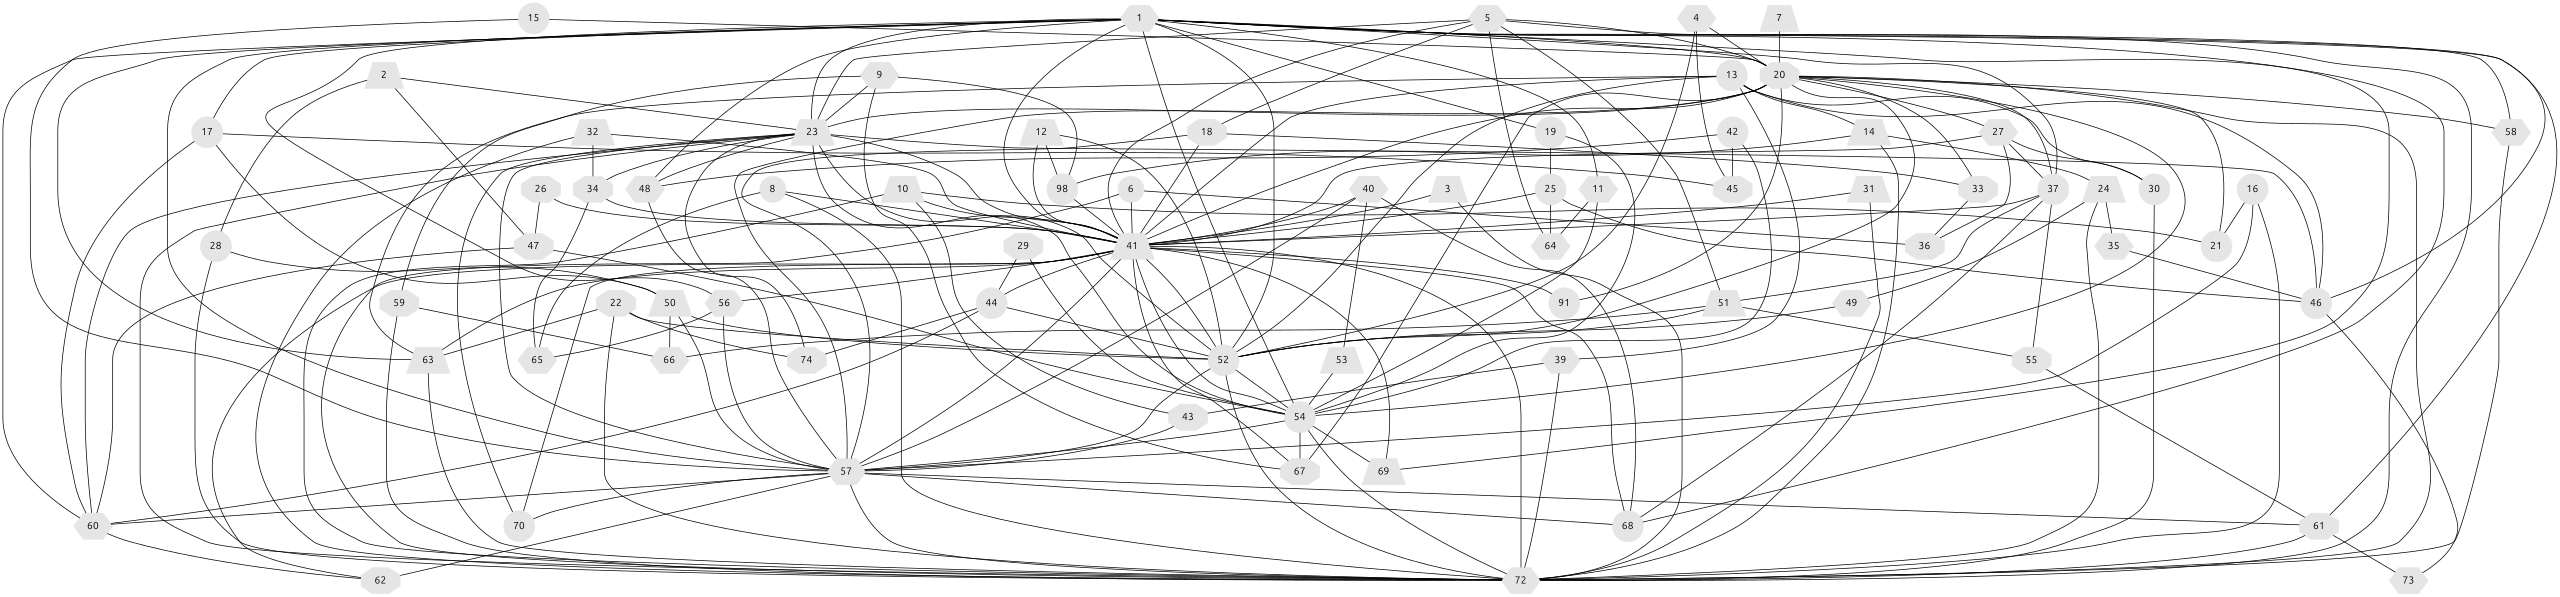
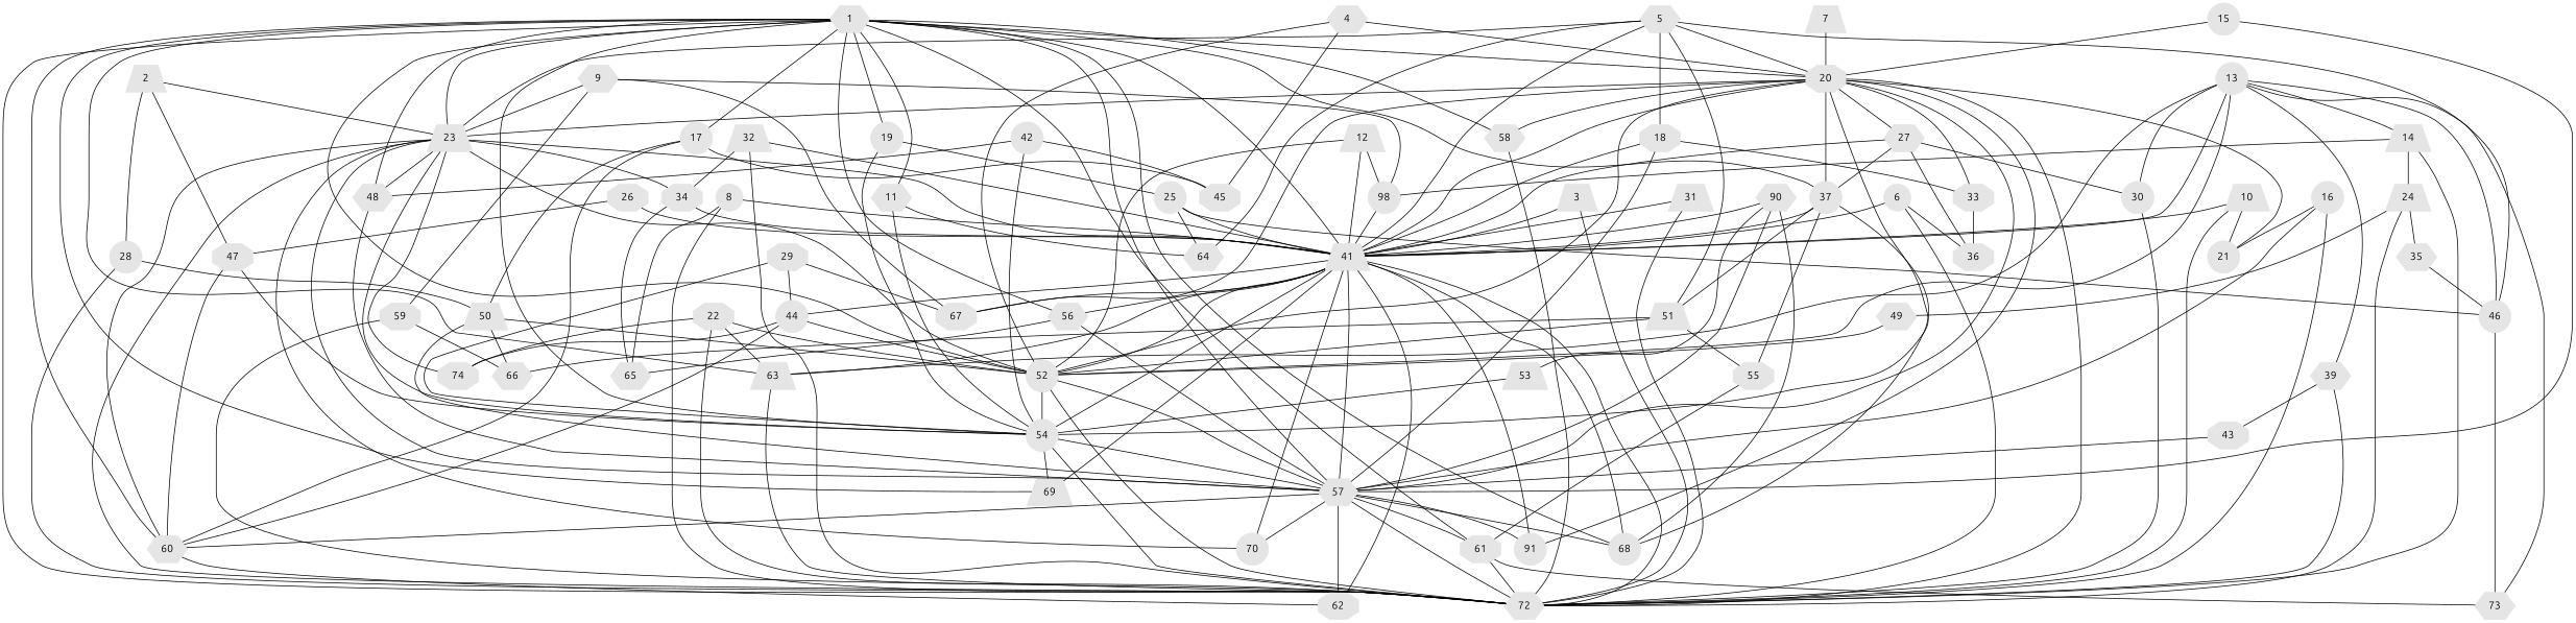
  graph {
    fontname=Ubuntu
    node [color=gray90 fontname=Ubuntu shape=circle style=filled]
    edge [fontname=Ubuntu weight=1.0]
    1 [shape=hexagon]
    11 [shape=hexagon]
    17
    19
    20 [shape=octagon]
    23 [shape=trapezium]
    37
    41 [shape=trapezium]
    48 [shape=hexagon]
    52
    54
    56 [shape=hexagon]
    57 [shape=hexagon]
    58 [shape=hexagon]
    60 [shape=hexagon]
    61 [shape=octagon]
    63 [shape=trapezium]
    68
    69 [shape=trapezium]
    72 [shape=hexagon]
    64 [shape=hexagon]
    45 [shape=octagon]
    50 [shape=trapezium]
    25
    67 [shape=octagon]
    21
    33 [shape=octagon]
    27 [shape=hexagon]
    n29 [label=91]
    46
    74 [shape=octagon]
    34 [shape=octagon]
    70
    51 [shape=trapezium]
    55 [shape=octagon]
    44
    62 [shape=octagon]
    65 [shape=hexagon]
    73 [shape=hexagon]
    2 [shape=trapezium]
    28
    47 [shape=octagon]
    3 [shape=trapezium]
    4 [shape=hexagon]
    5 [shape=hexagon]
    18 [shape=octagon]
    66 [shape=hexagon]
    6
    36 [shape=octagon]
    7 [shape=trapezium]
    8
    9 [shape=hexagon]
    n53 [label=98]
    59 [shape=octagon]
    10 [shape=trapezium]
    43 [shape=octagon]
    12 [shape=trapezium]
    13
    14 [shape=trapezium]
    30
    39 [shape=hexagon]
    24 [shape=trapezium]
    35 [shape=hexagon]
    49 [shape=hexagon]
    15
    16
    22 [shape=octagon]
    26 [shape=octagon]
    29 [shape=octagon]
    31 [shape=trapezium]
    32 [shape=trapezium]
-   40 [shape=hexagon]
+   40 [shape=hexagon label=90]
    53 [shape=trapezium]
    42
    1 -- 11
    1 -- 17
    1 -- 19
    1 -- 20 [weight=2.0]
    1 -- 23 [weight=2.0]
    1 -- 37
    1 -- 41 [weight=4.0]
    1 -- 48
    1 -- 52 [weight=2.0]
    1 -- 54 [weight=3.0]
    1 -- 56
    1 -- 57 [weight=3.0]
    1 -- 58
    1 -- 60 [weight=2.0]
    1 -- 61
    1 -- 63
    1 -- 68
    1 -- 69
    1 -- 72 [weight=2.0]
    11 -- 54
    11 -- 64
    17 -- 60
    17 -- 45 [weight=2.0]
    17 -- 50
    19 -- 54
    19 -- 25
    20 -- 23
    20 -- 37
    20 -- 41 [weight=2.0]
    20 -- 52
    20 -- 54 [weight=2.0]
    20 -- 57 [weight=2.0]
    20 -- 58
    20 -- 72
    20 -- 67
    20 -- 21
    20 -- 33
    20 -- 27
    20 -- n29
    23 -- 41 [weight=4.0]
    23 -- 48
    23 -- 52 [weight=2.0]
    23 -- 54
    23 -- 57
    23 -- 60
    23 -- 72
-   23 -- 46
    23 -- 74
    23 -- 34
    23 -- 70
    37 -- 41
    37 -- 68
    37 -- 51
    37 -- 55
    41 -- 52 [weight=2.0]
    41 -- 54 [weight=3.0]
    41 -- 56 [weight=2.0]
    41 -- 57 [weight=2.0]
    41 -- 63
    41 -- 68
    41 -- 69 [weight=2.0]
    41 -- 72 [weight=3.0]
    41 -- 67
    41 -- n29 [weight=2.0]
    41 -- 70
    41 -- 44
    41 -- 62
    48 -- 57
    52 -- 54 [weight=2.0]
    52 -- 57
    52 -- 72
    54 -- 57
    54 -- 69
    54 -- 72
-   54 -- 67 [weight=2.0]
+   29 -- 67 [weight=2.0]
    56 -- 57
    56 -- 65
    57 -- 60
    57 -- 61
    57 -- 68
    57 -- 72
+   57 -- n29
    57 -- 70 [weight=2.0]
    57 -- 62 [weight=2.0]
    58 -- 72
    60 -- 62
    61 -- 72
    61 -- 73
    63 -- 72
    50 -- 52
    50 -- 57
    50 -- 66
    25 -- 41
    25 -- 64
    25 -- 46
    33 -- 36
    27 -- 37
    27 -- 41
    27 -- 36
    27 -- 30
    46 -- 73
    34 -- 41 [weight=2.0]
    34 -- 65
    51 -- 52
    51 -- 55
    51 -- 66
    55 -- 61
    44 -- 52 [weight=2.0]
    44 -- 60
    44 -- 74
    2 -- 23
    2 -- 28
    2 -- 47
    28 -- 72
    28 -- 50
    47 -- 54
    47 -- 60
    3 -- 41
    3 -- 72
    4 -- 20
    4 -- 52
    4 -- 45
    5 -- 20
    5 -- 23
    5 -- 41
    5 -- 64
    5 -- 46
    5 -- 51
    5 -- 18
    18 -- 41
    18 -- 57
    18 -- 33
    6 -- 41
    6 -- 72
    6 -- 36
    7 -- 20
    8 -- 41
    8 -- 72 [weight=2.0]
    8 -- 65
    9 -- 23
    9 -- 67
    9 -- n53
    9 -- 59
    n53 -- 41
    59 -- 72 [weight=2.0]
    59 -- 66
    10 -- 41
    10 -- 72
    10 -- 21
-   10 -- 43
    43 -- 57 [weight=2.0]
    12 -- 41
    12 -- 52
    12 -- n53
    13 -- 41 [weight=2.0]
    13 -- 52
    13 -- 63
    13 -- 46
+   13 -- 73
    13 -- 14
    13 -- 30
    13 -- 39
    14 -- 72
    14 -- n53
    14 -- 24
    30 -- 72
    39 -- 72
    39 -- 43
    24 -- 72 [weight=2.0]
    24 -- 35
    24 -- 49
    35 -- 46
    49 -- 52
    15 -- 20
    15 -- 57
    16 -- 57
    16 -- 72
    16 -- 21
    22 -- 52
    22 -- 63
    22 -- 72
    22 -- 74
    26 -- 41 [weight=2.0]
    26 -- 47
    29 -- 54
    29 -- 44
    31 -- 41 [weight=2.0]
    31 -- 72
    32 -- 41
    32 -- 72
    32 -- 34
    40 -- 41 [weight=2.0]
    40 -- 57 [weight=2.0]
    40 -- 68
    40 -- 53
    53 -- 54
    42 -- 48
    42 -- 54
    42 -- 45
  }
